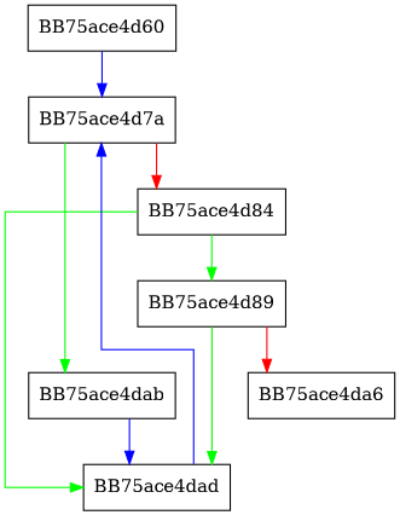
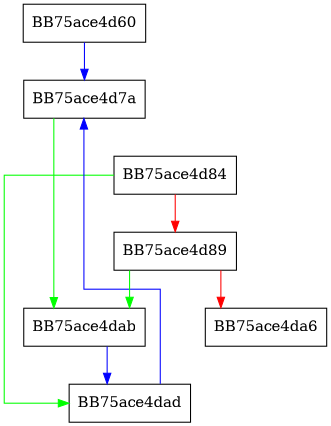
  digraph {
    splines=ortho
    node [shape=box]
    edge [color=blue]
    BB75ace4d60
    BB75ace4d7a
    BB75ace4dab
    BB75ace4d84
    BB75ace4dad
    BB75ace4d89
    BB75ace4da6
    BB75ace4d60 -> BB75ace4d7a
    BB75ace4d7a -> BB75ace4dab [color=green]
-   BB75ace4d7a -> BB75ace4d84 [color=red]
    BB75ace4dab -> BB75ace4dad
    BB75ace4d84 -> BB75ace4dad [color=green]
-   BB75ace4d84 -> BB75ace4d89 [color=green]
+   BB75ace4d84 -> BB75ace4d89 [color=red]
    BB75ace4dad -> BB75ace4d7a
-   BB75ace4d89 -> BB75ace4dad [color=green]
+   BB75ace4d89 -> BB75ace4dab [color=green]
    BB75ace4d89 -> BB75ace4da6 [color=red]
  }
